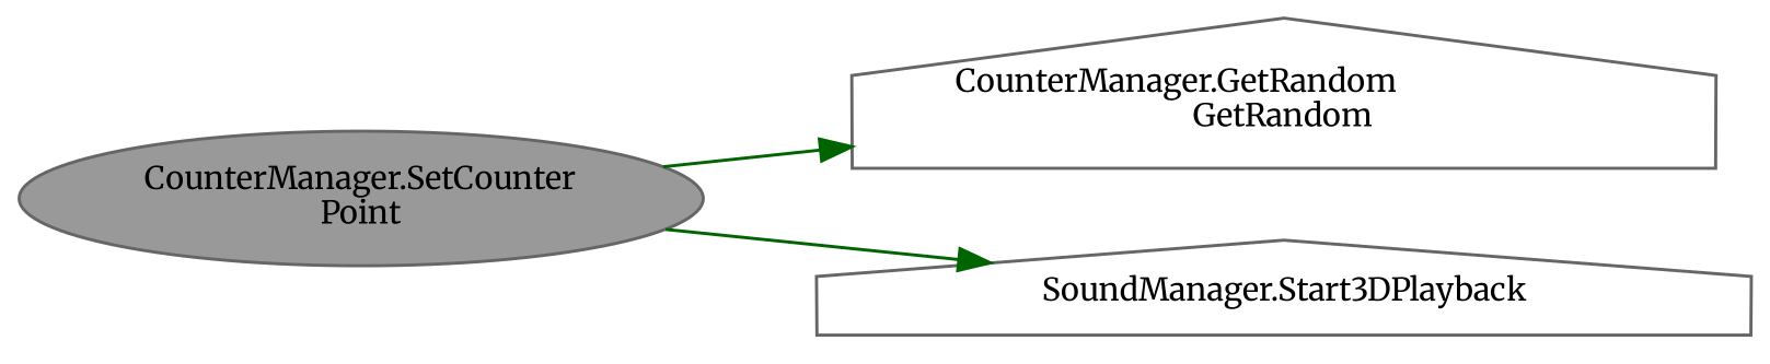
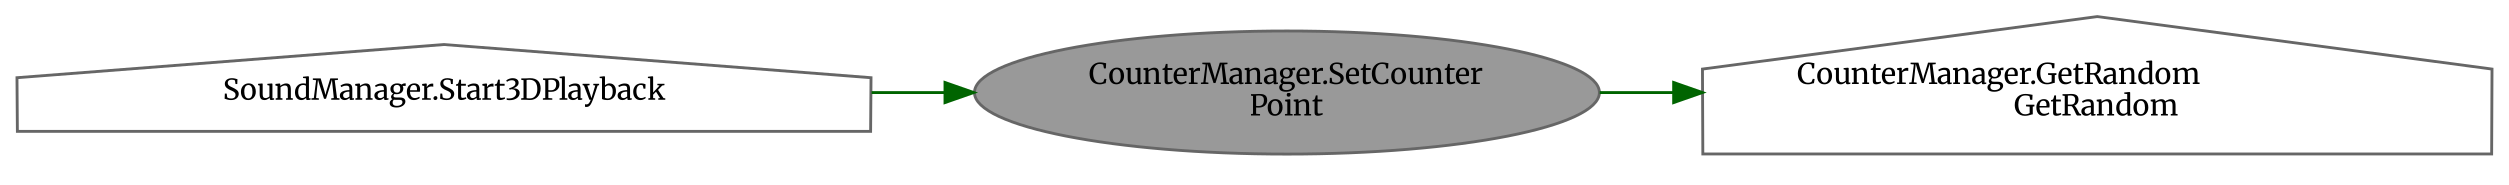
  digraph {
    fontname=Merriweather
    rankdir=LR
    node [color=grey40 fillcolor=white fontname=Merriweather fontsize=10 shape=house style=filled]
    edge [color=darkgreen fontname=Merriweather fontsize=10 labelfontname=Helvetica labelfontsize=10 style=solid]
    n1 [color=gray40 fillcolor=grey60 fontcolor=black height=0.2 label="CounterManager.SetCounter\lPoint" shape=ellipse width=0.4]
    n2 [height=0.2 label="CounterManager.GetRandom\lGetRandom" width=0.4]
    n3 [height=0.2 label="SoundManager.Start3DPlayback" width=0.4]
    n1 -> n2
-   n1 -> n3
+   n3 -> n1
  }
